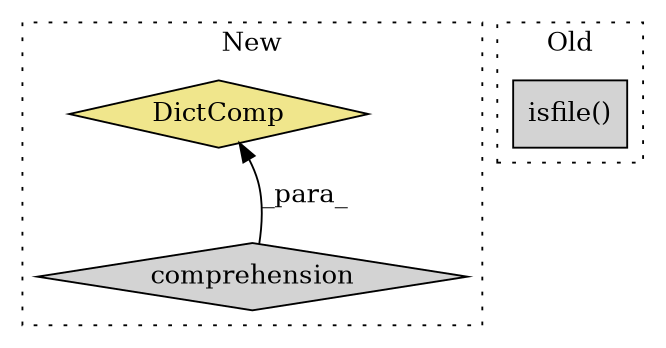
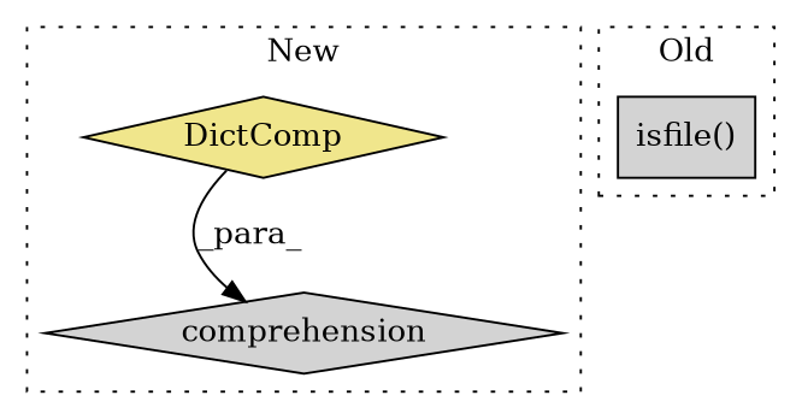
  digraph {
    node [shape=diamond style=filled fillcolor=lightgrey]
    n1 [a=84 l=47 label=DictComp s=6569 fillcolor=khaki]
    n2 [a=45 l=3 label=comprehension s=6574]
    n3 [a=75 l="15,1" label="isfile()" s="3918,3985" shape=box]
    subgraph cluster_1 {
      label=New
      style=dotted
      n1
      n2
    }
    subgraph cluster_2 {
      label=Old
      style=dotted
      n3
    }
-   n2 -> n1 [label=_para_]
+   n1 -> n2 [label=_para_]
  }
